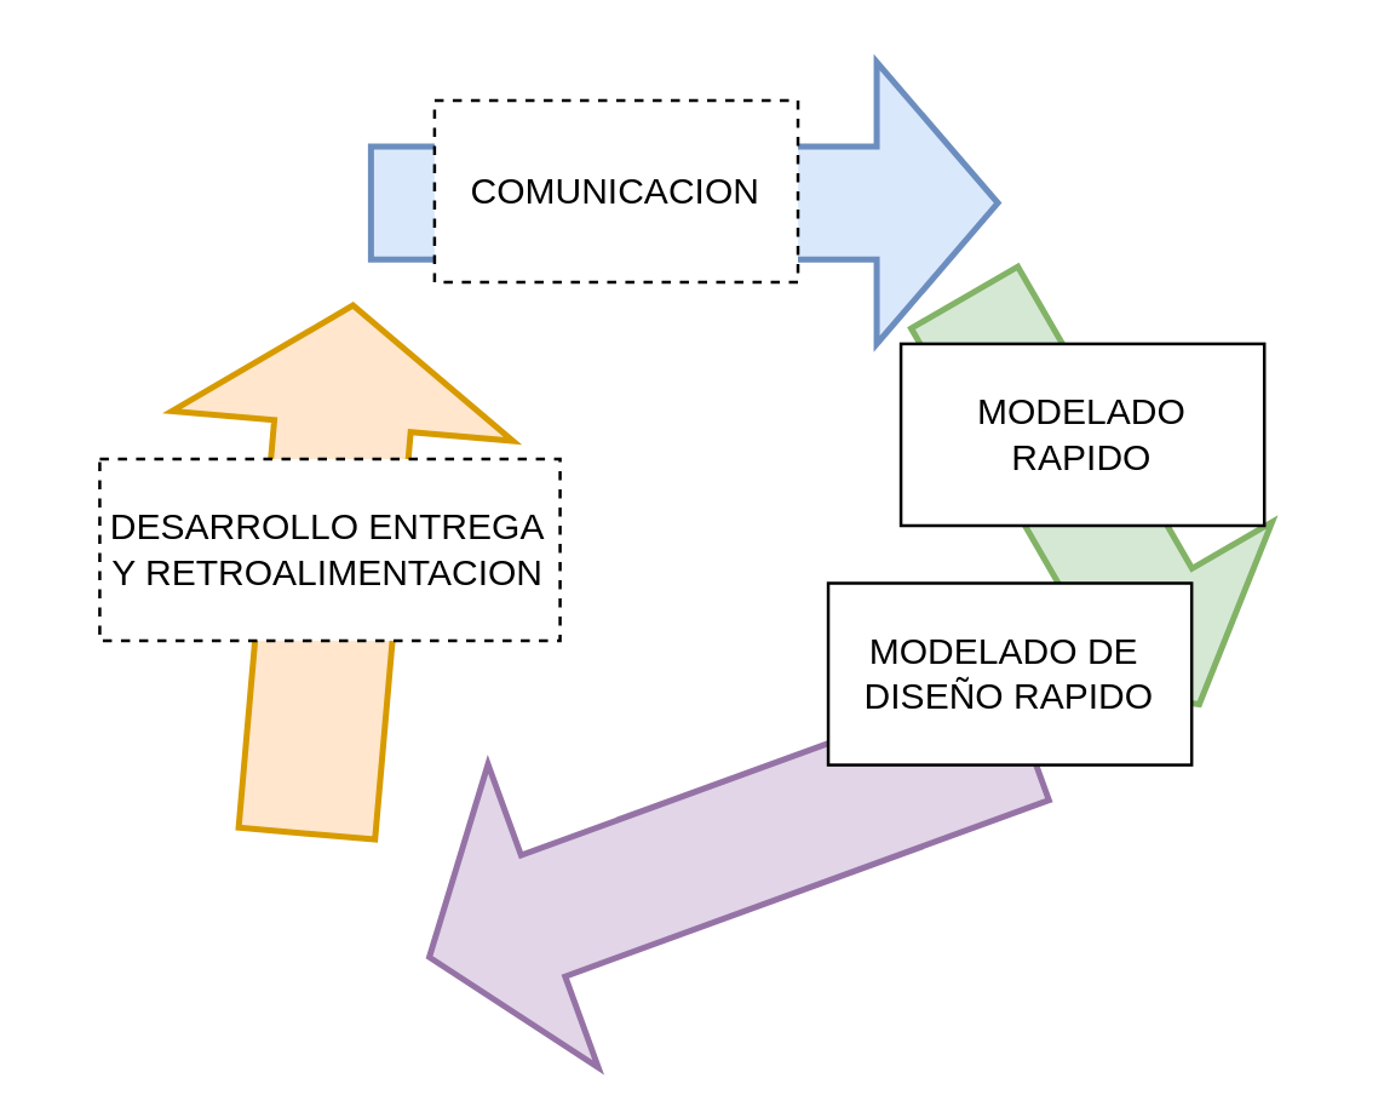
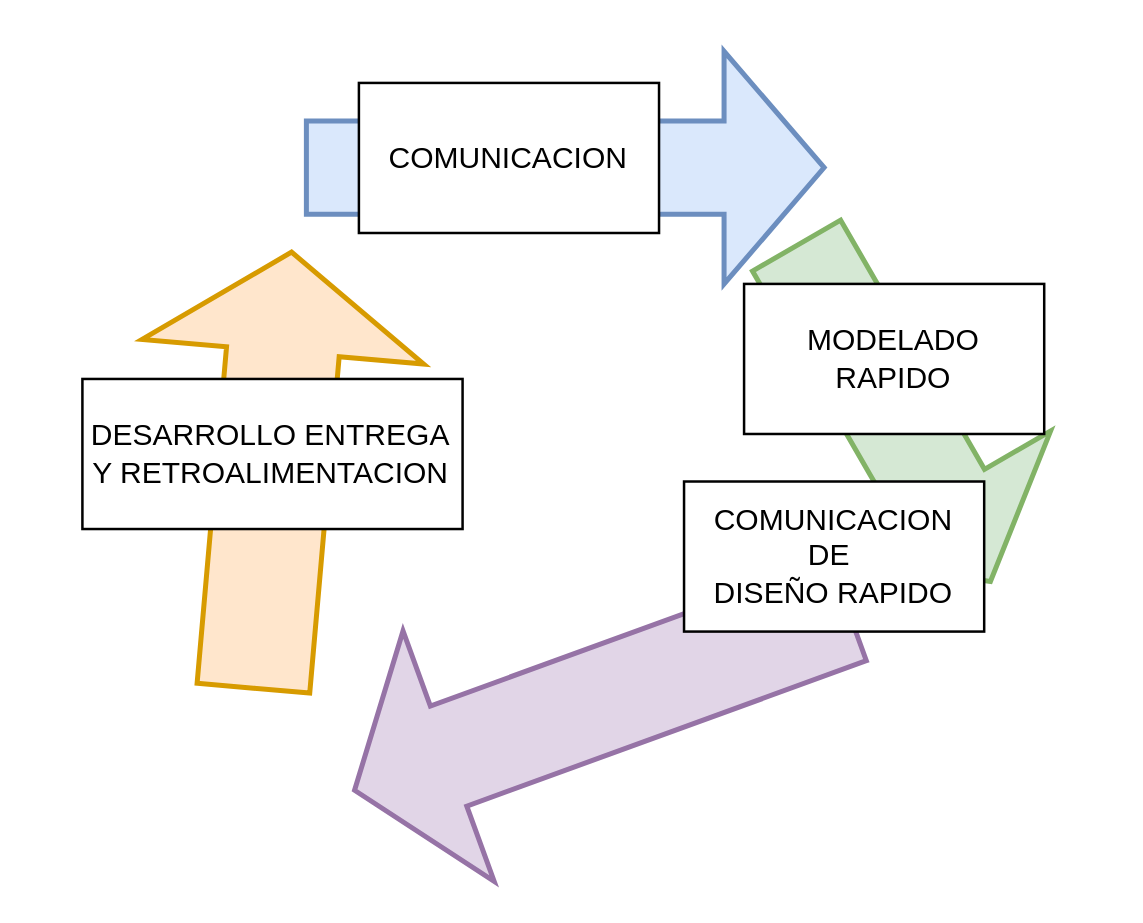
  <mxCell id="0" />
  <mxCell id="1" parent="0" />
  <mxCell id="2" value="" style="verticalLabelPosition=bottom;verticalAlign=top;html=1;strokeWidth=2;shape=mxgraph.arrows2.arrow;dy=0.6;dx=40;notch=0;fillColor=#dae8fc;strokeColor=#6c8ebf;" parent="1" vertex="1"><mxGeometry x="122" y="20" width="207" height="93" as="geometry" /></mxCell>
  <mxCell id="3" value="" style="verticalLabelPosition=bottom;verticalAlign=top;html=1;strokeWidth=2;shape=mxgraph.arrows2.arrow;dy=0.6;dx=40;notch=0;rotation=60;fillColor=#d5e8d4;strokeColor=#82b366;" parent="1" vertex="1"><mxGeometry x="279.25" y="113.96" width="155" height="101.71" as="geometry" /></mxCell>
  <mxCell id="4" value="" style="verticalLabelPosition=bottom;verticalAlign=top;html=1;strokeWidth=2;shape=mxgraph.arrows2.arrow;dy=0.6;dx=40;notch=0;rotation=-200;fillColor=#e1d5e7;strokeColor=#9673a6;" parent="1" vertex="1"><mxGeometry x="134.93" y="226.3" width="210" height="106.49" as="geometry" /></mxCell>
  <mxCell id="5" value="" style="verticalLabelPosition=bottom;verticalAlign=top;html=1;strokeWidth=2;shape=mxgraph.arrows2.arrow;dy=0.6;dx=40;notch=0;rotation=-85;fillColor=#ffe6cc;strokeColor=#d79b00;" parent="1" vertex="1"><mxGeometry x="20.95" y="130.95" width="175" height="113" as="geometry" /></mxCell>
- <mxCell id="6" value="COMUNICACION" style="rounded=0;whiteSpace=wrap;html=1;dashed=1;" parent="1" vertex="1"><mxGeometry x="143" y="32.64" width="120" height="60" as="geometry" /></mxCell>
+ <mxCell id="6" value="COMUNICACION" style="rounded=0;whiteSpace=wrap;html=1;" parent="1" vertex="1"><mxGeometry x="143" y="32.64" width="120" height="60" as="geometry" /></mxCell>
  <mxCell id="7" value="MODELADO RAPIDO" style="rounded=0;whiteSpace=wrap;html=1;" parent="1" vertex="1"><mxGeometry x="297" y="113" width="120" height="60" as="geometry" /></mxCell>
- <mxCell id="8" value="MODELADO DE&amp;nbsp;&lt;br&gt;DISEÑO RAPIDO" style="rounded=0;whiteSpace=wrap;html=1;" parent="1" vertex="1"><mxGeometry x="273" y="192" width="120" height="60" as="geometry" /></mxCell>
- <mxCell id="9" value="DESARROLLO ENTREGA Y RETROALIMENTACION" style="rounded=0;whiteSpace=wrap;html=1;dashed=1;" parent="1" vertex="1"><mxGeometry x="32.45" y="151" width="152" height="60" as="geometry" /></mxCell>
+ <mxCell id="8" value="COMUNICACION DE&amp;nbsp;&lt;br&gt;DISEÑO RAPIDO" style="rounded=0;whiteSpace=wrap;html=1;" parent="1" vertex="1"><mxGeometry x="273" y="192" width="120" height="60" as="geometry" /></mxCell>
+ <mxCell id="9" value="DESARROLLO ENTREGA Y RETROALIMENTACION" style="rounded=0;whiteSpace=wrap;html=1;" parent="1" vertex="1"><mxGeometry x="32.45" y="151" width="152" height="60" as="geometry" /></mxCell>
